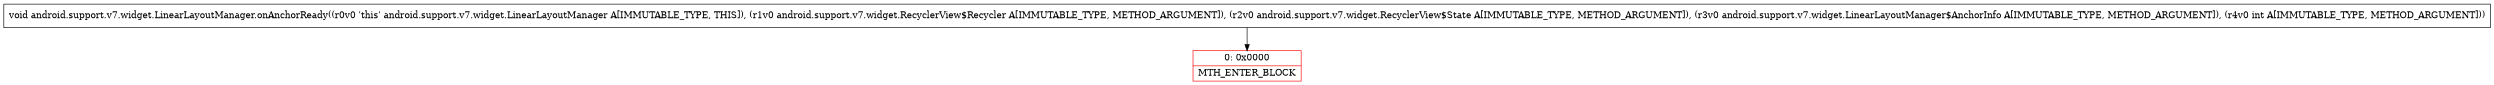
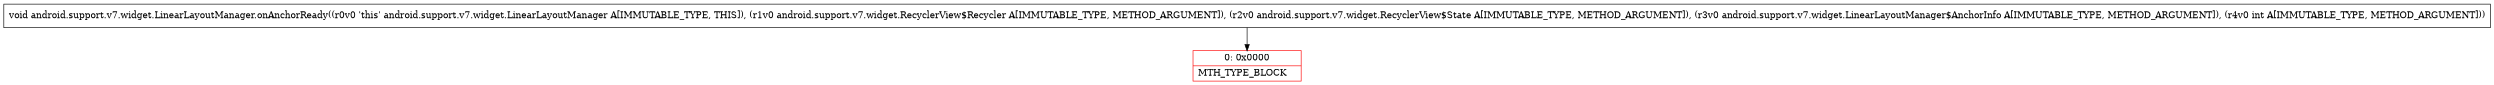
  digraph {
    node [shape=record]
-   n1 [color=red label="{0\:\ 0x0000|MTH_ENTER_BLOCK\l}"]
+   n1 [color=red label="{0\:\ 0x0000|MTH_TYPE_BLOCK\l}"]
    n2 [label="{void android.support.v7.widget.LinearLayoutManager.onAnchorReady((r0v0 'this' android.support.v7.widget.LinearLayoutManager A[IMMUTABLE_TYPE, THIS]), (r1v0 android.support.v7.widget.RecyclerView$Recycler A[IMMUTABLE_TYPE, METHOD_ARGUMENT]), (r2v0 android.support.v7.widget.RecyclerView$State A[IMMUTABLE_TYPE, METHOD_ARGUMENT]), (r3v0 android.support.v7.widget.LinearLayoutManager$AnchorInfo A[IMMUTABLE_TYPE, METHOD_ARGUMENT]), (r4v0 int A[IMMUTABLE_TYPE, METHOD_ARGUMENT])) }"]
    subgraph cluster_1 {
      label="R(0)"
    }
    n2 -> n1
  }
